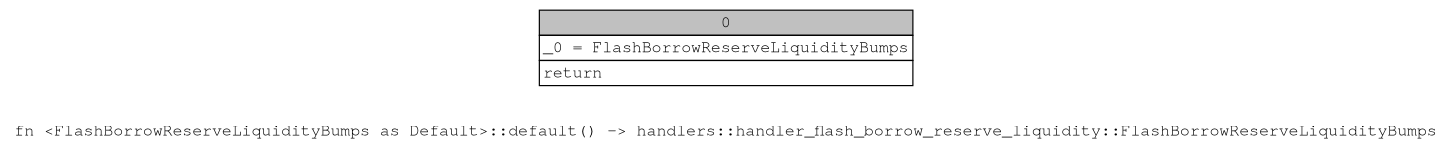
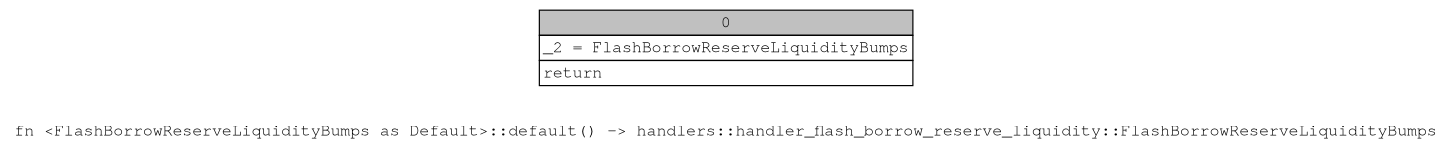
  digraph {
    fontname="Courier, monospace"
    label=<fn &lt;FlashBorrowReserveLiquidityBumps as Default&gt;::default() -&gt; handlers::handler_flash_borrow_reserve_liquidity::FlashBorrowReserveLiquidityBumps<br align="left"/>>
-   n1 [fontname="Courier, monospace" label=<<table border="0" cellborder="1" cellspacing="0"><tr><td bgcolor="gray" align="center" colspan="1">0</td></tr><tr><td align="left" balign="left">_0 = FlashBorrowReserveLiquidityBumps<br/></td></tr><tr><td align="left">return</td></tr></table>> shape=none]
+   n1 [fontname="Courier, monospace" label=<<table border="0" cellborder="1" cellspacing="0"><tr><td bgcolor="gray" align="center" colspan="1">0</td></tr><tr><td align="left" balign="left">_2 = FlashBorrowReserveLiquidityBumps<br/></td></tr><tr><td align="left">return</td></tr></table>> shape=none]
  }
